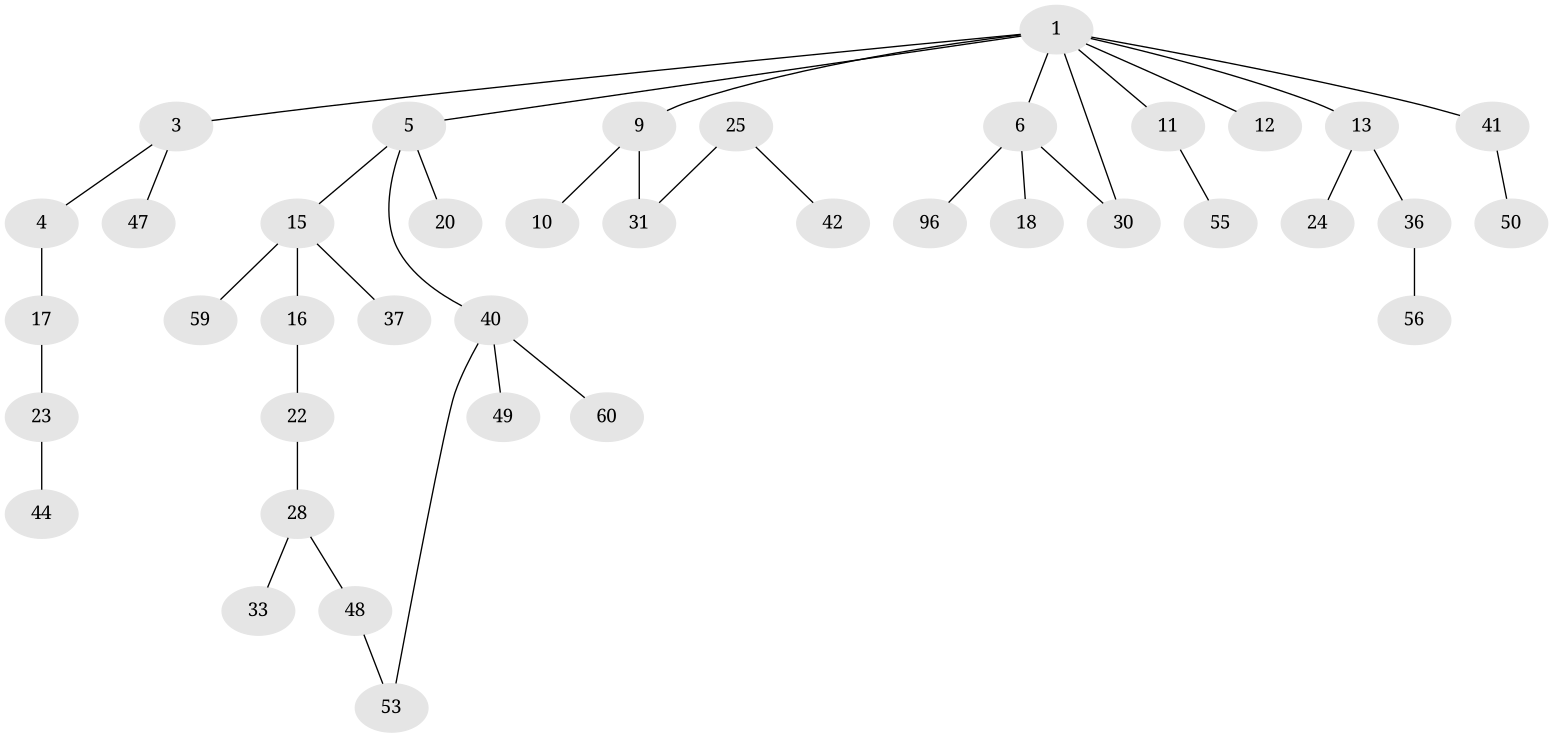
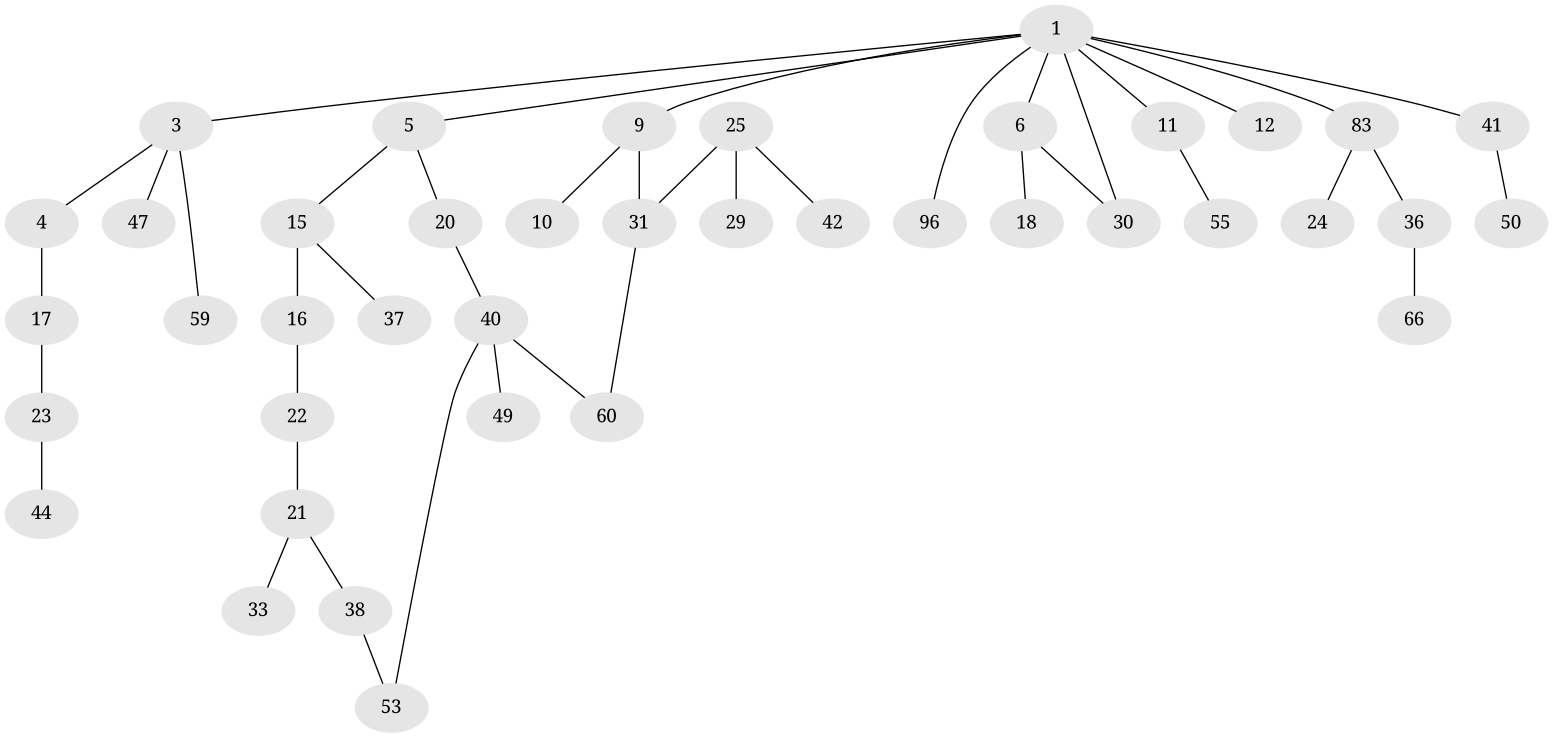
  graph {
    fontname="Noto Serif"
    node [color=gray90 fontname="Noto Serif" style=filled]
    edge [fontname="Noto Serif"]
    1 [super="+2"]
    3 [super="+7"]
    5 [super="+8"]
    6 [super="+34"]
    9 [super="+14"]
    11 [super="+21"]
    12
-   13 [super="+19"]
+   13 [super="+19" label=83]
    n9 [label=96]
    30
    41 [super="+43"]
    4 [super="+62"]
    47
    59
    15 [super="+35"]
    20 [super="+32"]
    18
    10 [super="+51"]
    31
    55
    24
    36 [super="+58"]
    50
    17 [super="+52"]
    23 [super="+54"]
    25 [super="+27"]
+   29
    42
    16 [super="+39"]
    37 [super="+46"]
    40 [super="+48"]
    60
-   56 [super="+61"]
+   56 [super="+61" label=66]
    22
-   28 [super="+57"]
+   28 [super="+57" label=21]
    44
    53
    49
    33
-   38 [super="+45" label=48]
+   38 [super="+45"]
    1 -- 3
    1 -- 5
    1 -- 6
    1 -- 9
    1 -- 11
    1 -- 12
    1 -- 13
-   6 -- n9
+   1 -- n9
    1 -- 30
    1 -- 41
    3 -- 4
    3 -- 47
-   15 -- 59
+   3 -- 59
    5 -- 15
    5 -- 20
    6 -- 30
    6 -- 18
    9 -- 10
    9 -- 31
    11 -- 55
    13 -- 24
    13 -- 36
    41 -- 50
    4 -- 17
    15 -- 16
    15 -- 37
-   5 -- 40
+   20 -- 40
+   31 -- 60
    36 -- 56
    17 -- 23
    23 -- 44
    25 -- 31
+   25 -- 29
    25 -- 42
    16 -- 22
    40 -- 60
    40 -- 53
    40 -- 49
    22 -- 28
    28 -- 33
    28 -- 38
    38 -- 53
  }
